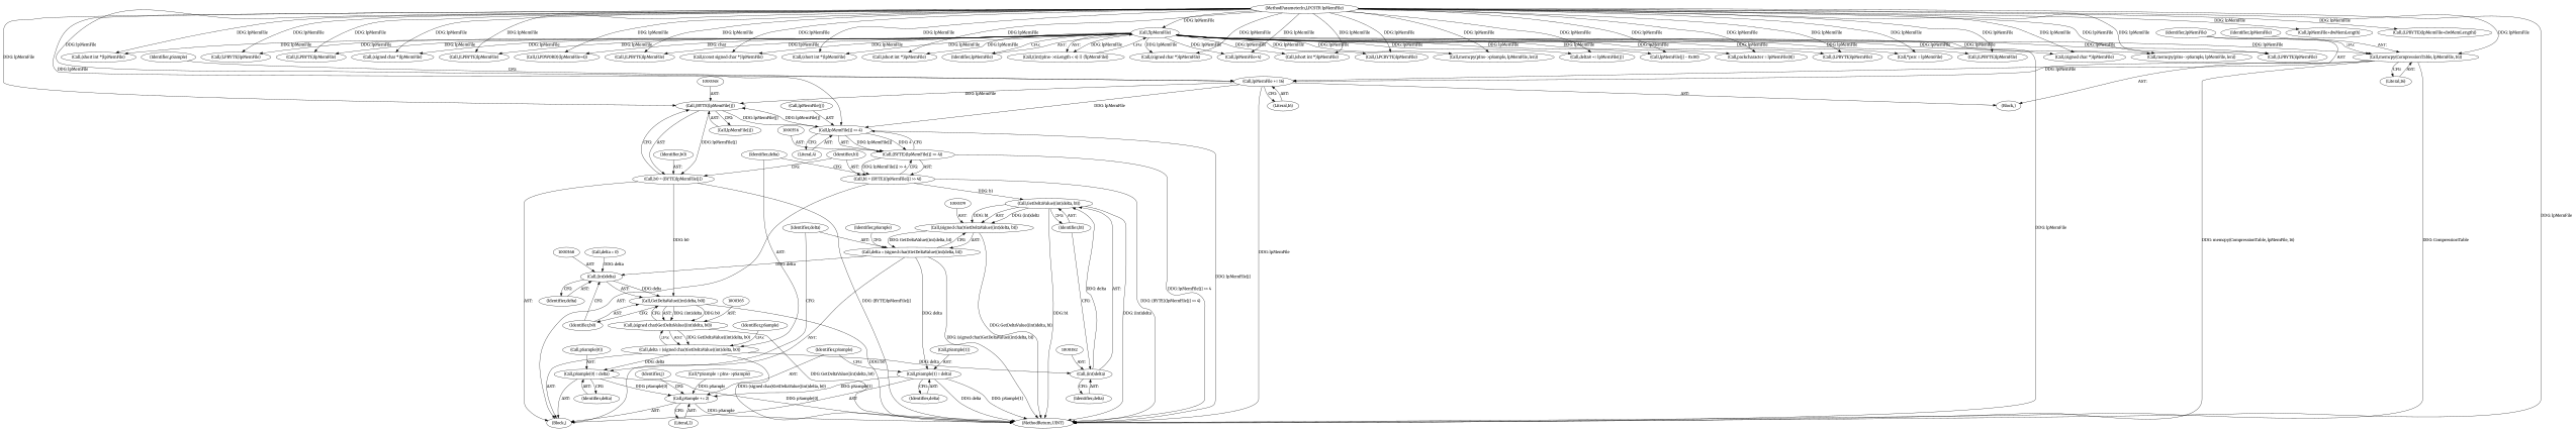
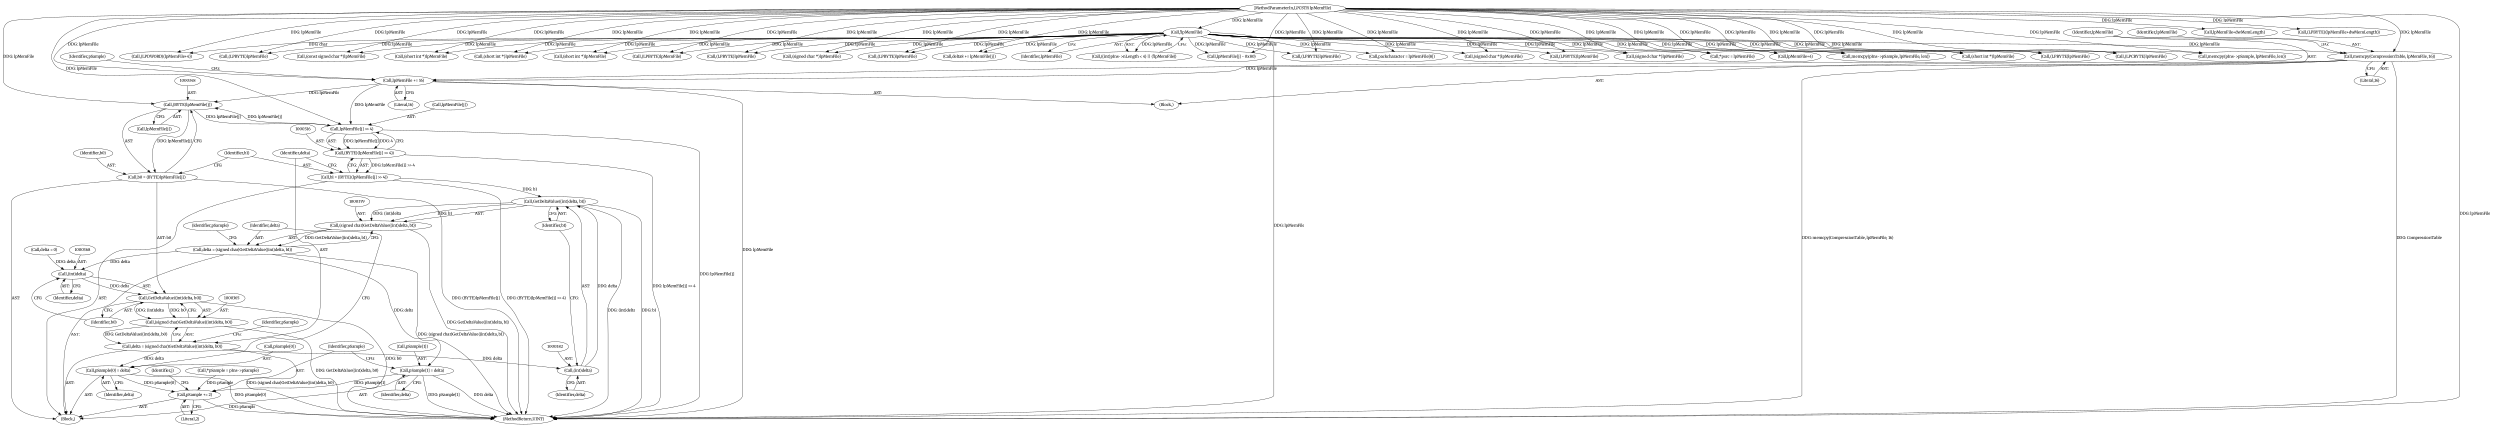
  digraph {
    fontname=Merriweather
    node [fontname=Merriweather]
    edge [fontname=Merriweather]
    n1 [label="(Call,memcpy(CompressionTable, lpMemFile, 16))"]
    n2 [label="(Call,lpMemFile += 16)"]
    n3 [label="(Literal,16)"]
    n4 [label="(Block,)"]
    n5 [label="(MethodReturn,UINT)"]
    n6 [label="(Call,(BYTE)lpMemFile[j])"]
    n7 [label="(Call,lpMemFile[j] >> 4)"]
    n8 [label="(Literal,16)"]
    n9 [label="(Call,!lpMemFile)"]
    n10 [label="(Call,(short int *)lpMemFile)"]
    n11 [label="(Call,(LPBYTE)lpMemFile)"]
    n12 [label="(Call,(LPBYTE)lpMemFile)"]
    n13 [label="(Call,(signed char *)lpMemFile)"]
    n14 [label="(Call,(LPBYTE)lpMemFile)"]
    n15 [label="(Call,(LPDWORD)(lpMemFile+4))"]
    n16 [label="(Identifier,lpMemFile)"]
    n17 [label="(Call,(LPBYTE)lpMemFile)"]
    n18 [label="(Call,(const signed char *)lpMemFile)"]
    n19 [label="(Call,(short int *)lpMemFile)"]
    n20 [label="(Call,(short int *)lpMemFile)"]
    n21 [label="(Call,(signed char *)lpMemFile)"]
    n22 [label="(Call,lpMemFile+4)"]
    n23 [label="(Call,(short int *)lpMemFile)"]
    n24 [label="(Call,(LPCBYTE)lpMemFile)"]
    n25 [label="(Call,memcpy(pIns->pSample, lpMemFile, len))"]
    n26 [label="(Call,delta8 += lpMemFile[j])"]
    n27 [label="(Call,lpMemFile[j] - 0x80)"]
    n28 [label="(Call,packcharacter = lpMemFile[8])"]
    n29 [label="(Call,(LPBYTE)lpMemFile)"]
    n30 [label="(Call,*psrc = lpMemFile)"]
    n31 [label="(Call,((int)pIns->nLength < 4) || (!lpMemFile))"]
    n32 [label="(Call,(LPBYTE)lpMemFile)"]
    n33 [label="(Call,(signed char *)lpMemFile)"]
    n34 [label="(Call,memcpy(pIns->pSample, lpMemFile, len))"]
    n35 [label="(Call,(LPBYTE)lpMemFile)"]
    n36 [label="(MethodParameterIn,LPCSTR lpMemFile)"]
    n37 [label="(Call,lpMemFile+dwMemLength)"]
    n38 [label="(Call,(LPBYTE)(lpMemFile+dwMemLength))"]
    n39 [label="(Call,b0 = (BYTE)lpMemFile[j])"]
    n40 [label="(Call,lpMemFile[j])"]
    n41 [label="(Call,(BYTE)(lpMemFile[j] >> 4))"]
-   n42 [label="(Literal,4)"]
    n43 [label="(Call,GetDeltaValue((int)delta, b0))"]
    n44 [label="(Block,)"]
    n45 [label="(Call,(signed char)GetDeltaValue((int)delta, b0))"]
    n46 [label="(Identifier,b0)"]
    n47 [label="(Call,delta = (signed char)GetDeltaValue((int)delta, b0))"]
    n48 [label="(Call,(int)delta)"]
    n49 [label="(Call,pSample[0] = delta)"]
    n50 [label="(Call,(int)delta)"]
    n51 [label="(Call,pSample += 2)"]
    n52 [label="(Identifier,delta)"]
    n53 [label="(Call,GetDeltaValue((int)delta, b1))"]
    n54 [label="(Identifier,delta)"]
    n55 [label="(Literal,2)"]
    n56 [label="(Call,(signed char)GetDeltaValue((int)delta, b1))"]
    n57 [label="(Identifier,b1)"]
    n58 [label="(Call,delta = (signed char)GetDeltaValue((int)delta, b1))"]
    n59 [label="(Call,pSample[1] = delta)"]
    n60 [label="(Identifier,delta)"]
    n61 [label="(Identifier,delta)"]
    n62 [label="(Call,b1 = (BYTE)(lpMemFile[j] >> 4))"]
    n63 [label="(Identifier,pSample)"]
    n64 [label="(Identifier,pSample)"]
    n65 [label="(Call,lpMemFile[j])"]
    n66 [label="(Identifier,b1)"]
    n67 [label="(Identifier,b0)"]
    n68 [label="(Identifier,pSample)"]
    n69 [label="(Identifier,j)"]
    n70 [label="(Call,delta = 0)"]
    n71 [label="(Identifier,lpMemFile)"]
    n72 [label="(Identifier,lpMemFile)"]
    n73 [label="(Identifier,pSample)"]
    n74 [label="(Call,pSample[0])"]
    n75 [label="(Identifier,delta)"]
    n76 [label="(Identifier,delta)"]
    n77 [label="(Call,*pSample = pIns->pSample)"]
    n78 [label="(Call,pSample[1])"]
    1000348
    1000365
    1000382
    1000379
    1000368
-   1000356
+   1000356 [label=1000316]
    n1 -> n2 [label="DDG: lpMemFile"]
    n1 -> n3 [label="CFG: "]
    n1 -> n4 [label="AST: "]
    n1 -> n5 [label="DDG: memcpy(CompressionTable, lpMemFile, 16)"]
    n1 -> n5 [label="DDG: CompressionTable"]
    n2 -> n4 [label="AST: "]
    n2 -> n5 [label="DDG: lpMemFile"]
    n2 -> n6 [label="DDG: lpMemFile"]
    n2 -> n7 [label="DDG: lpMemFile"]
    n2 -> n8 [label="CFG: "]
    n3 -> n1 [label="AST: "]
    n6 -> n7 [label="DDG: lpMemFile[j]"]
    n6 -> n39 [label="AST: "]
    n6 -> n39 [label="DDG: lpMemFile[j]"]
    n6 -> n40 [label="CFG: "]
    n7 -> n5 [label="DDG: lpMemFile[j]"]
    n7 -> n6 [label="DDG: lpMemFile[j]"]
    n7 -> n41 [label="AST: "]
    n7 -> n41 [label="DDG: lpMemFile[j]"]
    n7 -> n41 [label="DDG: 4"]
-   n7 -> n42 [label="CFG: "]
    n8 -> n2 [label="AST: "]
    n9 -> n1 [label="DDG: lpMemFile"]
    n9 -> n5 [label="DDG: lpMemFile"]
    n9 -> n10 [label="DDG: lpMemFile"]
    n9 -> n11 [label="DDG: lpMemFile"]
    n9 -> n12 [label="DDG: lpMemFile"]
    n9 -> n13 [label="DDG: lpMemFile"]
    n9 -> n14 [label="DDG: lpMemFile"]
    n9 -> n15 [label="DDG: char"]
    n9 -> n16 [label="CFG: "]
    n9 -> n17 [label="DDG: lpMemFile"]
    n9 -> n18 [label="DDG: lpMemFile"]
    n9 -> n19 [label="DDG: lpMemFile"]
    n9 -> n20 [label="DDG: lpMemFile"]
    n9 -> n21 [label="DDG: lpMemFile"]
    n9 -> n22 [label="DDG: lpMemFile"]
    n9 -> n23 [label="DDG: lpMemFile"]
    n9 -> n24 [label="DDG: lpMemFile"]
    n9 -> n25 [label="DDG: lpMemFile"]
    n9 -> n26 [label="DDG: lpMemFile"]
    n9 -> n27 [label="DDG: lpMemFile"]
    n9 -> n28 [label="DDG: lpMemFile"]
    n9 -> n29 [label="DDG: lpMemFile"]
    n9 -> n30 [label="DDG: lpMemFile"]
    n9 -> n31 [label="AST: "]
    n9 -> n31 [label="DDG: lpMemFile"]
    n9 -> n32 [label="DDG: lpMemFile"]
    n9 -> n33 [label="DDG: lpMemFile"]
    n9 -> n34 [label="DDG: lpMemFile"]
    n9 -> n35 [label="DDG: lpMemFile"]
    n16 -> n9 [label="AST: "]
    n31 -> n9 [label="CFG: "]
    n36 -> n1 [label="DDG: lpMemFile"]
    n36 -> n2 [label="DDG: lpMemFile"]
    n36 -> n5 [label="DDG: lpMemFile"]
    n36 -> n6 [label="DDG: lpMemFile"]
    n36 -> n7 [label="DDG: lpMemFile"]
    n36 -> n9 [label="DDG: lpMemFile"]
    n36 -> n10 [label="DDG: lpMemFile"]
    n36 -> n11 [label="DDG: lpMemFile"]
    n36 -> n12 [label="DDG: lpMemFile"]
    n36 -> n13 [label="DDG: lpMemFile"]
    n36 -> n14 [label="DDG: lpMemFile"]
    n36 -> n15 [label="DDG: lpMemFile"]
    n36 -> n17 [label="DDG: lpMemFile"]
    n36 -> n18 [label="DDG: lpMemFile"]
    n36 -> n19 [label="DDG: lpMemFile"]
    n36 -> n20 [label="DDG: lpMemFile"]
    n36 -> n21 [label="DDG: lpMemFile"]
    n36 -> n22 [label="DDG: lpMemFile"]
    n36 -> n23 [label="DDG: lpMemFile"]
    n36 -> n24 [label="DDG: lpMemFile"]
    n36 -> n25 [label="DDG: lpMemFile"]
    n36 -> n26 [label="DDG: lpMemFile"]
    n36 -> n27 [label="DDG: lpMemFile"]
    n36 -> n28 [label="DDG: lpMemFile"]
    n36 -> n29 [label="DDG: lpMemFile"]
    n36 -> n30 [label="DDG: lpMemFile"]
    n36 -> n32 [label="DDG: lpMemFile"]
    n36 -> n33 [label="DDG: lpMemFile"]
    n36 -> n34 [label="DDG: lpMemFile"]
    n36 -> n35 [label="DDG: lpMemFile"]
    n36 -> n37 [label="DDG: lpMemFile"]
    n36 -> n38 [label="DDG: lpMemFile"]
    n39 -> n5 [label="DDG: (BYTE)lpMemFile[j]"]
    n39 -> n6 [label="CFG: "]
-   n39 -> n43 [label="DDG: b0"]
+   n39 -> n43 [label="AST: b0"]
    n39 -> n44 [label="AST: "]
    n40 -> n6 [label="AST: "]
    n41 -> n5 [label="DDG: lpMemFile[j] >> 4"]
    n41 -> n7 [label="CFG: "]
    n41 -> n62 [label="AST: "]
    n41 -> n62 [label="DDG: lpMemFile[j] >> 4"]
-   n42 -> n7 [label="AST: "]
    n43 -> n5 [label="DDG: b0"]
    n43 -> n45 [label="AST: "]
    n43 -> n45 [label="DDG: (int)delta"]
    n43 -> n45 [label="DDG: b0"]
    n43 -> n46 [label="CFG: "]
    n45 -> n5 [label="DDG: GetDeltaValue((int)delta, b0)"]
    n45 -> n43 [label="CFG: "]
    n45 -> n47 [label="AST: "]
    n45 -> n47 [label="DDG: GetDeltaValue((int)delta, b0)"]
    n46 -> n43 [label="AST: "]
    n46 -> n48 [label="CFG: "]
    n47 -> n5 [label="DDG: (signed char)GetDeltaValue((int)delta, b0)"]
    n47 -> n44 [label="AST: "]
    n47 -> n45 [label="CFG: "]
    n47 -> n49 [label="DDG: delta"]
    n47 -> n50 [label="DDG: delta"]
    n48 -> n43 [label="AST: "]
    n48 -> n43 [label="DDG: delta"]
    n48 -> n60 [label="CFG: "]
    n49 -> n5 [label="DDG: pSample[0]"]
    n49 -> n44 [label="AST: "]
    n49 -> n51 [label="DDG: pSample[0]"]
    n49 -> n52 [label="CFG: "]
    n50 -> n53 [label="AST: "]
    n50 -> n53 [label="DDG: delta"]
    n50 -> n54 [label="CFG: "]
    n51 -> n5 [label="DDG: pSample"]
    n51 -> n44 [label="AST: "]
    n51 -> n55 [label="CFG: "]
    n52 -> n49 [label="AST: "]
    n53 -> n5 [label="DDG: b1"]
    n53 -> n5 [label="DDG: (int)delta"]
    n53 -> n56 [label="AST: "]
    n53 -> n56 [label="DDG: (int)delta"]
    n53 -> n56 [label="DDG: b1"]
    n53 -> n57 [label="CFG: "]
    n54 -> n50 [label="AST: "]
    n55 -> n51 [label="AST: "]
    n56 -> n5 [label="DDG: GetDeltaValue((int)delta, b1)"]
    n56 -> n58 [label="AST: "]
    n56 -> n58 [label="DDG: GetDeltaValue((int)delta, b1)"]
    n57 -> n50 [label="CFG: "]
    n57 -> n53 [label="AST: "]
    n58 -> n5 [label="DDG: (signed char)GetDeltaValue((int)delta, b1)"]
    n58 -> n44 [label="AST: "]
    n58 -> n48 [label="DDG: delta"]
    n58 -> n56 [label="CFG: "]
    n58 -> n59 [label="DDG: delta"]
    n59 -> n5 [label="DDG: delta"]
    n59 -> n5 [label="DDG: pSample[1]"]
    n59 -> n44 [label="AST: "]
    n59 -> n51 [label="DDG: pSample[1]"]
    n59 -> n61 [label="CFG: "]
    n60 -> n48 [label="AST: "]
    n61 -> n59 [label="AST: "]
    n62 -> n5 [label="DDG: (BYTE)(lpMemFile[j] >> 4)"]
    n62 -> n41 [label="CFG: "]
    n62 -> n44 [label="AST: "]
    n62 -> n53 [label="DDG: b1"]
    n63 -> n47 [label="CFG: "]
    n64 -> n58 [label="CFG: "]
    n65 -> n7 [label="AST: "]
    n66 -> n39 [label="CFG: "]
    n66 -> n62 [label="AST: "]
    n67 -> n39 [label="AST: "]
    n68 -> n2 [label="CFG: "]
    n69 -> n51 [label="CFG: "]
    n70 -> n48 [label="DDG: delta"]
    n71 -> n1 [label="AST: "]
    n72 -> n1 [label="CFG: "]
    n72 -> n2 [label="AST: "]
    n73 -> n51 [label="AST: "]
    n73 -> n59 [label="CFG: "]
    n74 -> n49 [label="AST: "]
    n75 -> n47 [label="AST: "]
    n75 -> n62 [label="CFG: "]
    n76 -> n49 [label="CFG: "]
    n76 -> n58 [label="AST: "]
    n77 -> n51 [label="DDG: pSample"]
    n78 -> n59 [label="AST: "]
    1000348 -> n6 [label="AST: "]
    1000365 -> n45 [label="AST: "]
    1000382 -> n50 [label="AST: "]
    1000379 -> n56 [label="AST: "]
    1000368 -> n48 [label="AST: "]
    1000356 -> n41 [label="AST: "]
  }
